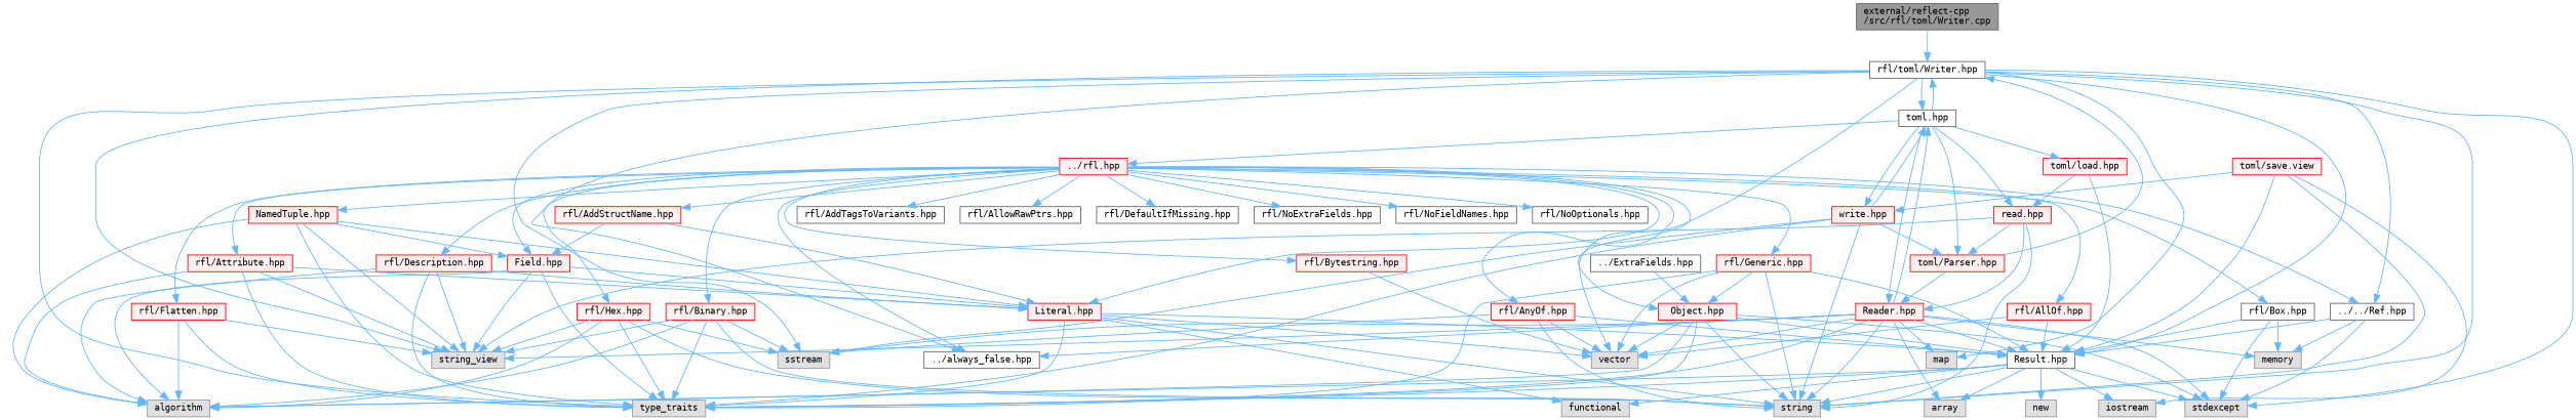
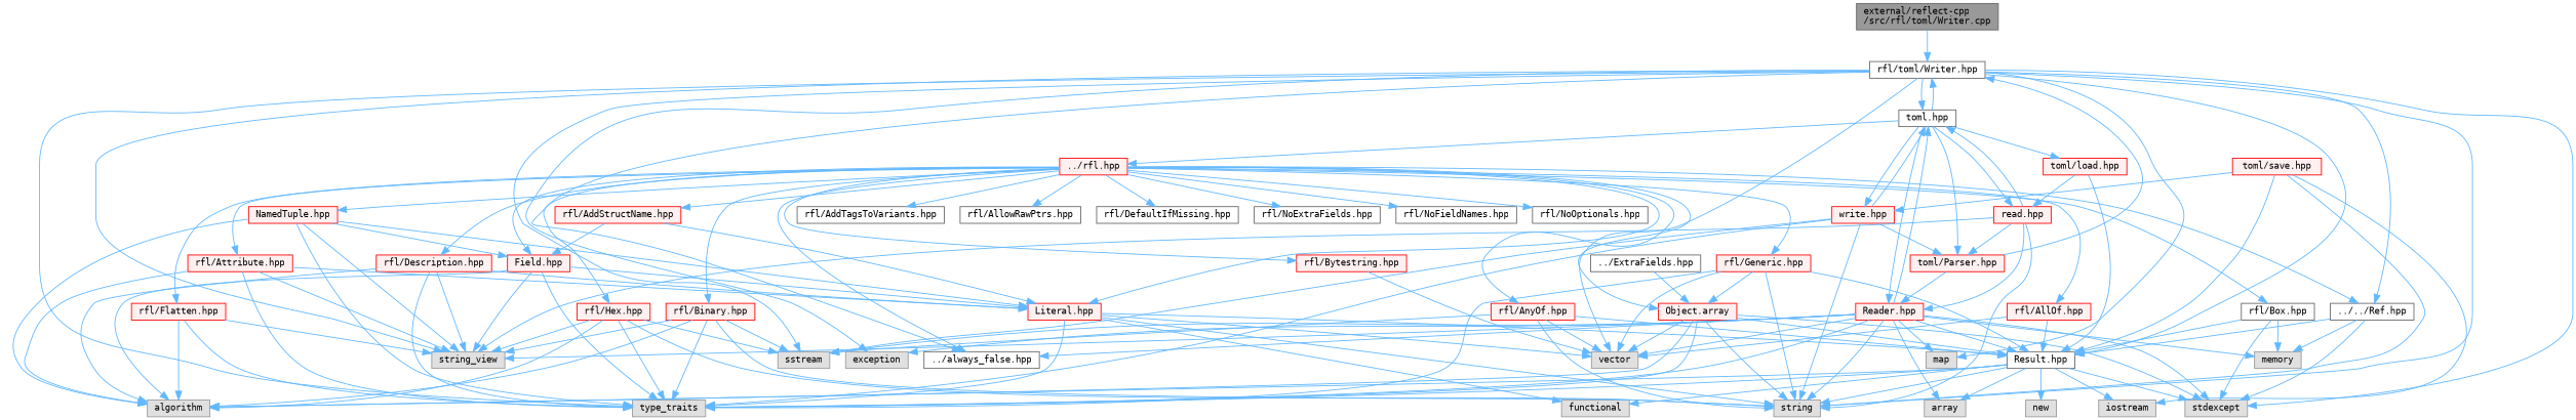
  digraph {
    fontname="DejaVu Sans Mono"
    node [color=red fillcolor="#FFF0F0" fontname="DejaVu Sans Mono" fontsize=10 shape=box style=filled]
    edge [color=steelblue1 fontname="DejaVu Sans Mono" fontsize=10 labelfontname=Helvetica labelfontsize=10 style=solid]
    n1 [color=gray40 fillcolor=grey60 fontcolor=black height=0.2 label="external/reflect-cpp\l/src/rfl/toml/Writer.cpp" width=0.4]
    n2 [color=grey40 fillcolor=white height=0.2 label="rfl/toml/Writer.hpp" width=0.4]
+   n3 [color=grey60 fillcolor="#E0E0E0" height=0.2 label=exception width=0.4]
    n4 [color=grey60 fillcolor="#E0E0E0" height=0.2 label=map width=0.4]
    n5 [color=grey60 fillcolor="#E0E0E0" height=0.2 label=sstream width=0.4]
    n6 [color=grey60 fillcolor="#E0E0E0" height=0.2 label=stdexcept width=0.4]
    n7 [color=grey60 fillcolor="#E0E0E0" height=0.2 label=string width=0.4]
    n8 [color=grey60 fillcolor="#E0E0E0" height=0.2 label=string_view width=0.4]
    n9 [color=grey60 fillcolor="#E0E0E0" height=0.2 label=type_traits width=0.4]
    n10 [color=grey60 fillcolor="#E0E0E0" height=0.2 label=vector width=0.4]
    n11 [color=grey40 fillcolor=white height=0.2 label="toml.hpp" width=0.4]
    n12 [color=grey40 fillcolor=white height=0.2 label="Result.hpp" width=0.4]
    n13 [color=grey40 fillcolor=white height=0.2 label="../../Ref.hpp" width=0.4]
    n14 [color=grey40 fillcolor=white height=0.2 label="../always_false.hpp" width=0.4]
    n15 [height=0.2 label="../rfl.hpp" width=0.4]
    n16 [height=0.2 label="toml/Parser.hpp" width=0.4]
    n17 [height=0.2 label="Reader.hpp" width=0.4]
    n18 [height=0.2 label="toml/load.hpp" width=0.4]
    n19 [height=0.2 label="read.hpp" width=0.4]
    n20 [height=0.2 label="write.hpp" width=0.4]
    n21 [color=grey60 fillcolor="#E0E0E0" height=0.2 label=algorithm width=0.4]
    n22 [color=grey60 fillcolor="#E0E0E0" height=0.2 label=functional width=0.4]
    n23 [color=grey60 fillcolor="#E0E0E0" height=0.2 label=array width=0.4]
    n24 [color=grey60 fillcolor="#E0E0E0" height=0.2 label=iostream width=0.4]
    n25 [color=grey60 fillcolor="#E0E0E0" height=0.2 label=new width=0.4]
    n26 [color=grey60 fillcolor="#E0E0E0" height=0.2 label=memory width=0.4]
    n27 [height=0.2 label="rfl/AddStructName.hpp" width=0.4]
    n28 [height=0.2 label="Field.hpp" width=0.4]
    n29 [height=0.2 label="Literal.hpp" width=0.4]
    n30 [color=grey40 fillcolor=white height=0.2 label="rfl/AddTagsToVariants.hpp" width=0.4]
    n31 [height=0.2 label="rfl/AllOf.hpp" width=0.4]
    n32 [color=grey40 fillcolor=white height=0.2 label="rfl/AllowRawPtrs.hpp" width=0.4]
    n33 [height=0.2 label="rfl/AnyOf.hpp" width=0.4]
    n34 [height=0.2 label="rfl/Attribute.hpp" width=0.4]
    n35 [height=0.2 label="rfl/Binary.hpp" width=0.4]
    n36 [color=grey40 fillcolor=white height=0.2 label="rfl/Box.hpp" width=0.4]
    n37 [height=0.2 label="rfl/Bytestring.hpp" width=0.4]
    n38 [color=grey40 fillcolor=white height=0.2 label="rfl/DefaultIfMissing.hpp" width=0.4]
    n39 [height=0.2 label="rfl/Description.hpp" width=0.4]
-   n40 [height=0.2 label="Object.hpp" width=0.4]
+   n40 [height=0.2 label="Object.array" width=0.4]
    n41 [height=0.2 label="rfl/Flatten.hpp" width=0.4]
    n42 [height=0.2 label="rfl/Generic.hpp" width=0.4]
    n43 [height=0.2 label="rfl/Hex.hpp" width=0.4]
    n44 [height=0.2 label="NamedTuple.hpp" width=0.4]
    n45 [color=grey40 fillcolor=white height=0.2 label="rfl/NoExtraFields.hpp" width=0.4]
    n46 [color=grey40 fillcolor=white height=0.2 label="rfl/NoFieldNames.hpp" width=0.4]
    n47 [color=grey40 fillcolor=white height=0.2 label="rfl/NoOptionals.hpp" width=0.4]
-   n48 [height=0.2 label="toml/save.view" width=0.4]
+   n48 [height=0.2 label="toml/save.hpp" width=0.4]
    n49 [color=grey40 fillcolor=white height=0.2 label="../ExtraFields.hpp" width=0.4]
    n1 -> n2
+   n2 -> n3
    n2 -> n4
    n2 -> n5
    n2 -> n6
    n2 -> n7
    n2 -> n8
    n2 -> n9
    n2 -> n10
    n2 -> n11
    n2 -> n12
    n2 -> n13
    n2 -> n14
    n11 -> n2
    n11 -> n15
    n11 -> n16
    n11 -> n17
    n11 -> n18
    n11 -> n19
    n11 -> n20
    n12 -> n6
    n12 -> n7
    n12 -> n9
    n12 -> n21
    n12 -> n22
    n12 -> n23
    n12 -> n24
    n12 -> n25
    n13 -> n6
    n13 -> n12
    n13 -> n26
    n15 -> n13
    n15 -> n14
    n15 -> n27
    n15 -> n28
    n15 -> n29
    n15 -> n30
    n15 -> n31
    n15 -> n32
    n15 -> n33
    n15 -> n34
    n15 -> n35
    n15 -> n36
    n15 -> n37
    n15 -> n38
    n15 -> n39
    n15 -> n40
    n15 -> n41
    n15 -> n42
    n15 -> n43
    n15 -> n44
    n15 -> n45
    n15 -> n46
    n15 -> n47
    n16 -> n2
    n16 -> n17
+   n17 -> n3
    n17 -> n4
    n17 -> n5
    n17 -> n6
    n17 -> n7
    n17 -> n8
    n17 -> n9
    n17 -> n10
    n17 -> n11
    n17 -> n12
    n17 -> n14
    n17 -> n23
    n17 -> n26
    n18 -> n12
    n18 -> n19
    n19 -> n7
    n19 -> n8
+   n19 -> n11
    n19 -> n16
    n19 -> n17
    n20 -> n5
    n20 -> n7
    n20 -> n9
    n20 -> n11
    n20 -> n16
    n27 -> n28
    n27 -> n29
    n28 -> n8
    n28 -> n9
    n28 -> n21
    n28 -> n29
    n29 -> n7
    n29 -> n9
    n29 -> n10
    n29 -> n12
    n29 -> n22
    n31 -> n10
    n31 -> n12
    n33 -> n5
    n33 -> n7
    n33 -> n10
    n33 -> n12
    n34 -> n8
    n34 -> n9
    n34 -> n21
    n34 -> n29
    n35 -> n5
    n35 -> n7
    n35 -> n8
    n35 -> n9
    n35 -> n21
    n36 -> n6
    n36 -> n12
    n36 -> n26
    n37 -> n10
    n39 -> n8
    n39 -> n9
    n39 -> n21
    n39 -> n29
    n40 -> n6
    n40 -> n7
    n40 -> n9
    n40 -> n10
    n40 -> n12
    n40 -> n21
    n41 -> n8
    n41 -> n9
    n41 -> n21
    n42 -> n7
    n42 -> n9
    n42 -> n10
    n42 -> n12
    n42 -> n40
    n43 -> n5
    n43 -> n7
    n43 -> n8
    n43 -> n9
    n43 -> n21
    n44 -> n8
    n44 -> n9
    n44 -> n21
    n44 -> n28
    n44 -> n29
    n48 -> n7
    n48 -> n12
    n48 -> n20
    n48 -> n24
    n49 -> n40
  }
